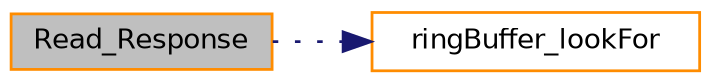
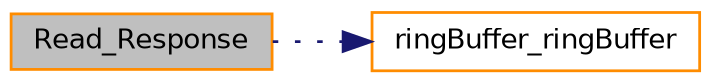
  digraph {
    rankdir=LR
    node [color=darkorange fontname=Helvetica fontsize=10 shape=record style=filled]
    n1 [fillcolor=grey75 fontcolor=black height=0.2 label=Read_Response width=0.4]
-   n2 [fillcolor=white height=0.2 label=ringBuffer_lookFor width=0.4]
+   n2 [fillcolor=white height=0.2 label=ringBuffer_ringBuffer width=0.4]
    n1 -> n2 [color=midnightblue fontname=Helvetica fontsize=10 labelfontname=Helvetica labelfontsize=10 style=dotted arrowhead=normal]
  }
